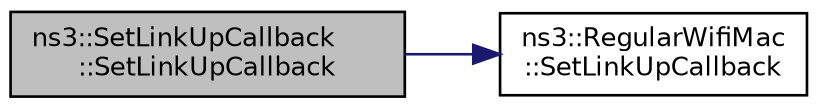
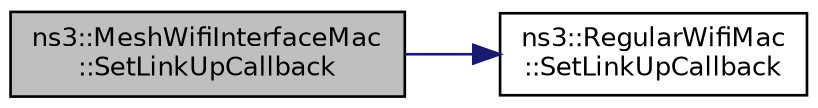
  digraph {
    rankdir=LR
    node [color=black fontname=Helvetica fontsize=10 shape=record style=filled]
-   n1 [fillcolor=grey75 fontcolor=black height=0.2 label="ns3::SetLinkUpCallback\l::SetLinkUpCallback" width=0.4]
+   n1 [fillcolor=grey75 fontcolor=black height=0.2 label="ns3::MeshWifiInterfaceMac\l::SetLinkUpCallback" width=0.4]
    n2 [fillcolor=white height=0.2 label="ns3::RegularWifiMac\l::SetLinkUpCallback" width=0.4]
    n1 -> n2 [color=midnightblue fontname=Helvetica fontsize=10 labelfontname=Helvetica labelfontsize=10 style=solid]
  }
